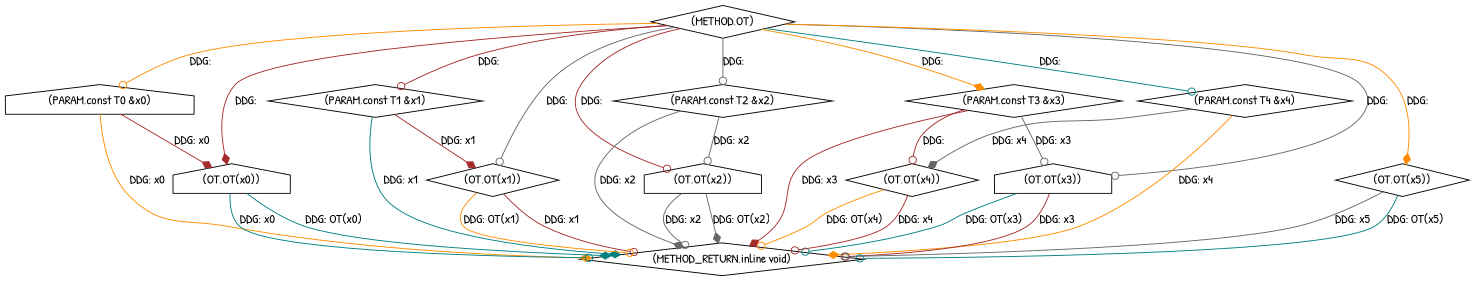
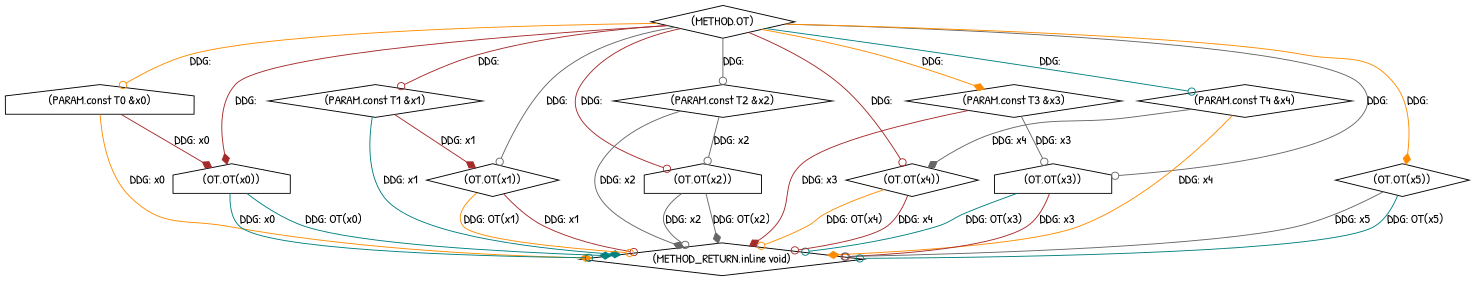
  digraph {
    fontname="Patrick Hand"
    node [fontname="Patrick Hand" shape=diamond]
    edge [arrowhead=odot color=brown fontname="Patrick Hand"]
    n1 [label="(METHOD,OT)"]
    n2 [label="(PARAM,const T0 &x0)" shape=house]
    n3 [label="(PARAM,const T1 &x1)"]
    n4 [label="(PARAM,const T2 &x2)"]
    n5 [label="(PARAM,const T3 &x3)"]
    n6 [label="(PARAM,const T4 &x4)"]
    n7 [label="(OT,OT(x0))" shape=house]
    n8 [label="(OT,OT(x1))"]
    n9 [label="(OT,OT(x2))" shape=house]
    n10 [label="(OT,OT(x3))" shape=house]
    n11 [label="(OT,OT(x4))"]
    n12 [label="(OT,OT(x5))"]
    n13 [label="(METHOD_RETURN,inline void)"]
    n1 -> n2 [color=darkorange label="DDG: "]
    n1 -> n3 [label="DDG: "]
    n1 -> n4 [color=gray40 label="DDG: "]
    n1 -> n5 [arrowhead=diamond color=darkorange label="DDG: "]
    n1 -> n6 [color=teal label="DDG: "]
    n1 -> n7 [arrowhead=diamond label="DDG: "]
    n1 -> n8 [color=gray40 label="DDG: "]
    n1 -> n9 [label="DDG: "]
    n1 -> n10 [color=gray40 label="DDG: "]
-   n5 -> n11 [label="DDG: "]
+   n1 -> n11 [label="DDG: "]
    n1 -> n12 [arrowhead=diamond color=darkorange label="DDG: "]
    n2 -> n7 [arrowhead=diamond label="DDG: x0"]
    n2 -> n13 [arrowhead=diamond color=darkorange label="DDG: x0"]
    n3 -> n8 [arrowhead=diamond label="DDG: x1"]
    n3 -> n13 [arrowhead=diamond color=teal label="DDG: x1"]
    n4 -> n9 [color=gray40 label="DDG: x2"]
    n4 -> n13 [arrowhead=diamond color=gray40 label="DDG: x2"]
    n5 -> n10 [color=gray40 label="DDG: x3"]
    n5 -> n13 [arrowhead=diamond label="DDG: x3"]
    n6 -> n11 [arrowhead=diamond color=gray40 label="DDG: x4"]
    n6 -> n13 [arrowhead=diamond color=darkorange label="DDG: x4"]
    n7 -> n13 [color=teal label="DDG: x0"]
    n7 -> n13 [arrowhead=diamond color=teal label="DDG: OT(x0)"]
    n8 -> n13 [label="DDG: x1"]
    n8 -> n13 [color=darkorange label="DDG: OT(x1)"]
    n9 -> n13 [color=gray40 label="DDG: x2"]
    n9 -> n13 [arrowhead=diamond color=gray40 label="DDG: OT(x2)"]
    n10 -> n13 [label="DDG: x3"]
    n10 -> n13 [color=teal label="DDG: OT(x3)"]
    n11 -> n13 [label="DDG: x4"]
    n11 -> n13 [color=darkorange label="DDG: OT(x4)"]
    n12 -> n13 [color=gray40 label="DDG: x5"]
    n12 -> n13 [color=teal label="DDG: OT(x5)"]
  }
